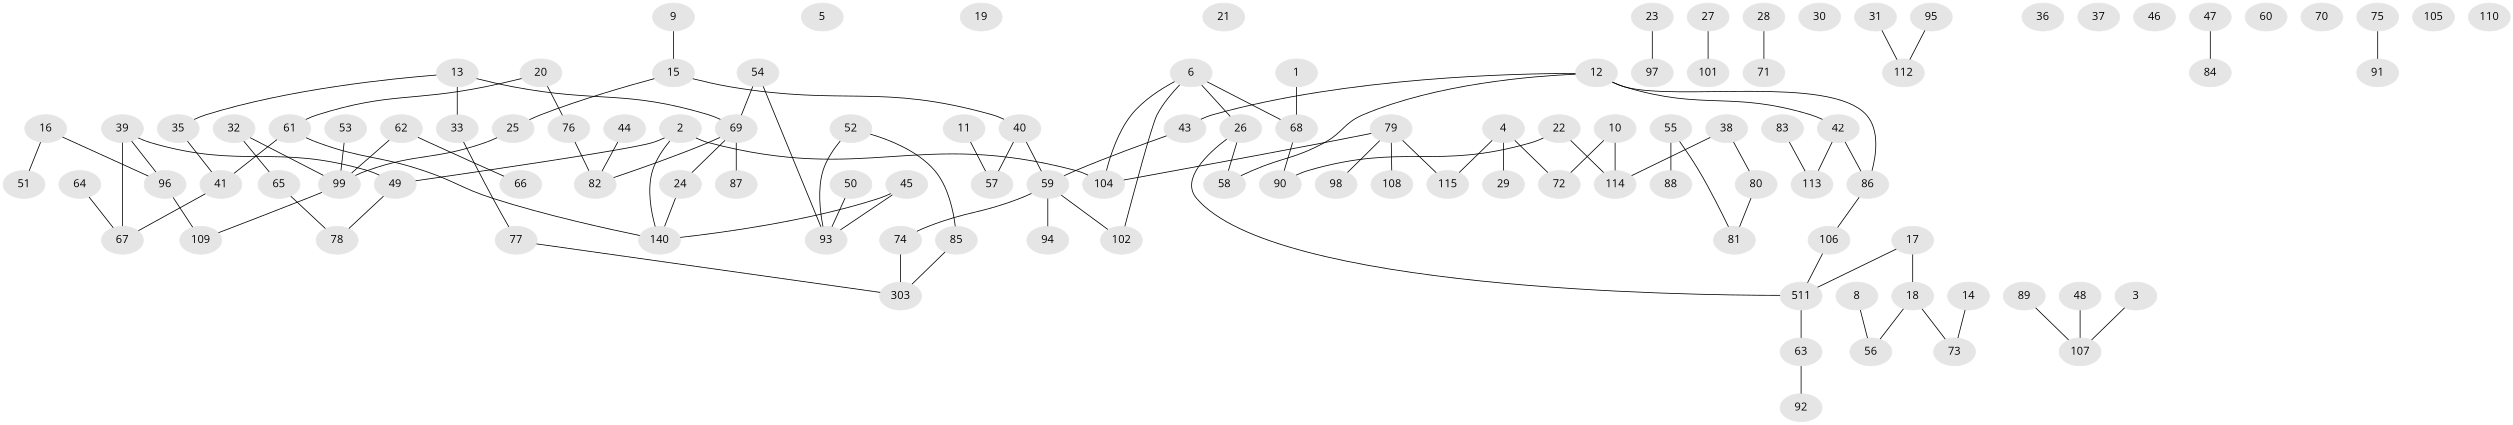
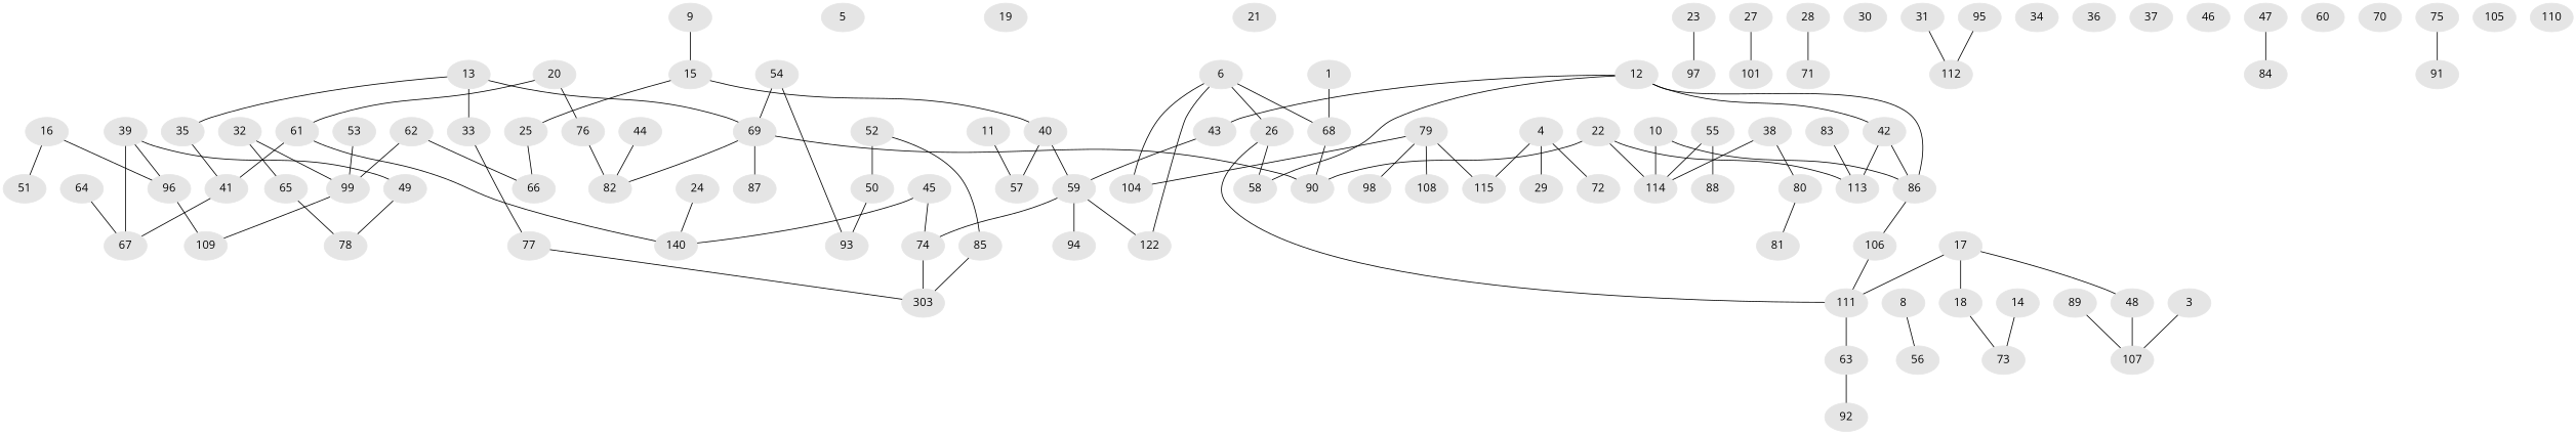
  graph {
    fontname="Open Sans"
    node [color=gray90 fontname="Open Sans" style=filled]
    edge [fontname="Open Sans"]
    1
    68
    90
-   2
    49
    n6 [label=140]
    104
    78
    3
    107
    4
    29
    72
    115
    5
    6
    26
-   102
+   102 [label=122]
    58
-   111 [label=511]
+   111
    n21 [label=303]
    8
    56
    9
    15
    25
    40
    10
    114
    11
    57
    12
    42
    43
    86
    113
    59
    106
    13
    33
    35
    69
    77
    41
    82
    87
    14
    73
    99
    16
    51
    96
    109
    17
    18
    48
    63
    19
    20
    61
    76
    21
    22
    23
    97
    24
    67
    27
    101
    28
    71
    30
    31
    112
    32
    65
+   34
    36
    37
    38
    80
    81
    39
    74
    94
    44
    45
    46
    47
    84
    50
    93
    52
    85
    53
    54
    55
    88
    92
    60
    62
    66
    64
    70
    75
    91
    79
    98
    108
    83
    89
    95
    105
    110
    1 -- 68
    68 -- 90
-   2 -- 49
-   2 -- n6
-   2 -- 104
    49 -- 78
    3 -- 107
    4 -- 29
    4 -- 72
    4 -- 115
    6 -- 68
    6 -- 104
    6 -- 26
    6 -- 102
    26 -- 58
    26 -- 111
    111 -- 63
    8 -- 56
    9 -- 15
    15 -- 25
    15 -- 40
-   25 -- 99
+   25 -- 66
    40 -- 57
    40 -- 59
-   10 -- 72
+   10 -- 86
    10 -- 114
    11 -- 57
    12 -- 58
    12 -- 42
    12 -- 43
    12 -- 86
    42 -- 86
    42 -- 113
    43 -- 59
    86 -- 106
    59 -- 102
    59 -- 74
    59 -- 94
    106 -- 111
    13 -- 33
    13 -- 35
    13 -- 69
    33 -- 77
    35 -- 41
-   69 -- 24
+   69 -- 90
    69 -- 82
    69 -- 87
    77 -- n21
    41 -- 67
    14 -- 73
    99 -- 109
    16 -- 51
    16 -- 96
    96 -- 109
    17 -- 111
    17 -- 18
-   18 -- 56
+   17 -- 48
    18 -- 73
    48 -- 107
    63 -- 92
    20 -- 61
    20 -- 76
    61 -- n6
    61 -- 41
    76 -- 82
    22 -- 90
    22 -- 114
+   22 -- 113
    23 -- 97
    24 -- n6
    27 -- 101
    28 -- 71
    31 -- 112
    32 -- 99
    32 -- 65
    65 -- 78
    38 -- 114
    38 -- 80
    80 -- 81
    39 -- 49
    39 -- 96
    39 -- 67
    74 -- n21
    44 -- 82
    45 -- n6
-   45 -- 93
+   45 -- 74
    47 -- 84
    50 -- 93
-   52 -- 93
+   52 -- 50
    52 -- 85
    85 -- n21
    53 -- 99
    54 -- 69
    54 -- 93
-   55 -- 81
+   55 -- 114
    55 -- 88
    62 -- 99
    62 -- 66
    64 -- 67
    75 -- 91
    79 -- 104
    79 -- 115
    79 -- 98
    79 -- 108
    83 -- 113
    89 -- 107
    95 -- 112
  }
